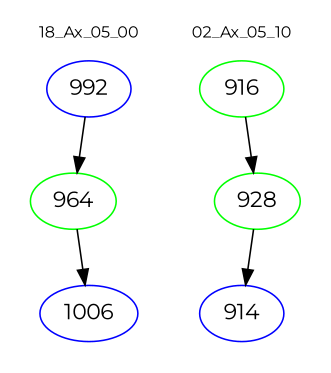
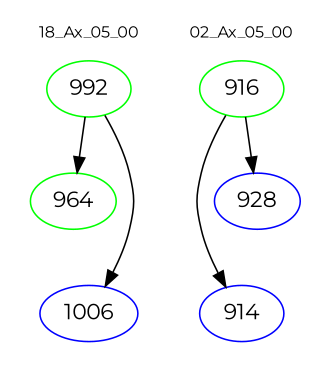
  digraph {
    fontname=Montserrat
    node [color=blue fontname=Montserrat]
    edge [color=black fontname=Montserrat]
-   n1 [label=992]
+   n1 [color=green label=992]
    n2 [color=green label=964]
    n3 [label=1006]
    n4 [color=green label=916]
    n5 [label=914]
-   n6 [color=green label=928]
+   n6 [label=928]
    subgraph cluster_1 {
      color=white
      fontsize=10
      label="18_Ax_05_00"
      n1
      n2
      n3
    }
    subgraph cluster_2 {
      color=white
      fontsize=10
-     label="02_Ax_05_10"
+     label="02_Ax_05_00"
      n4
      n5
      n6
    }
    n1 -> n2
-   n2 -> n3
-   n6 -> n5
+   n1 -> n3
+   n4 -> n5
    n4 -> n6
  }
